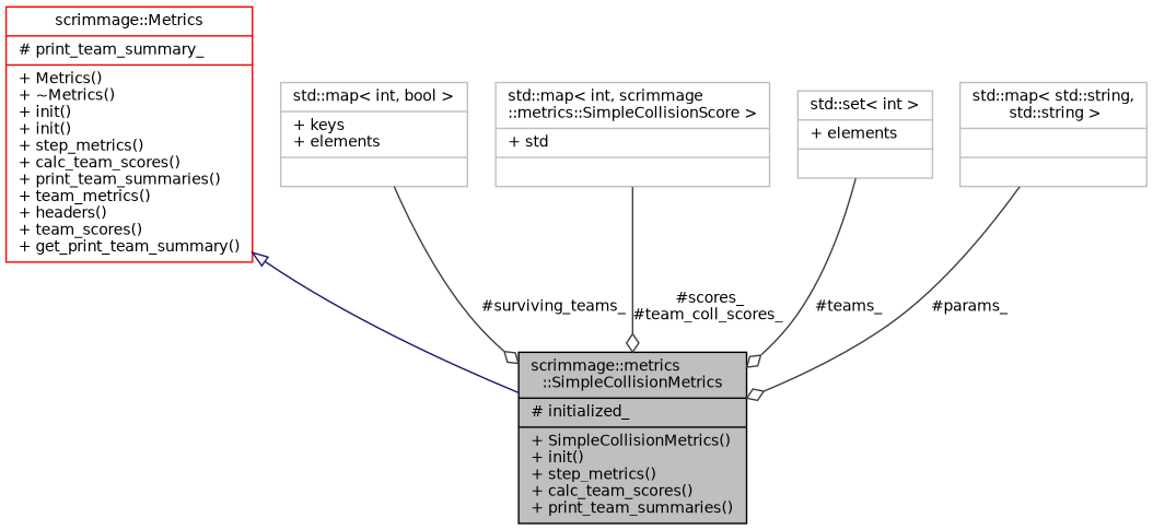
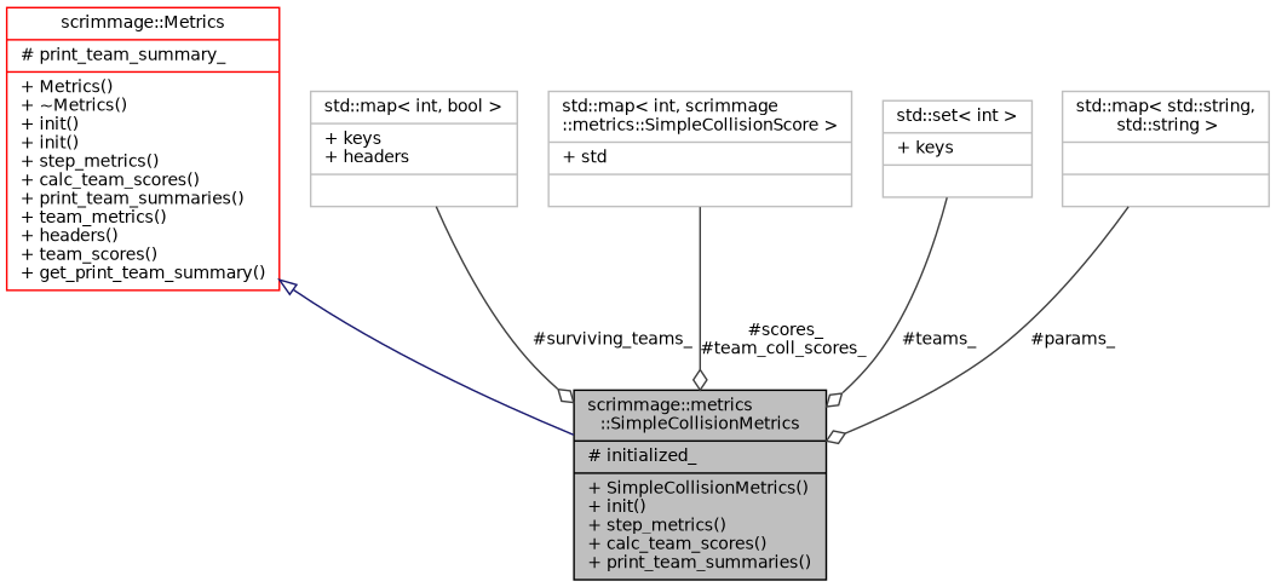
  digraph {
    node [color=grey75 fillcolor=white fontname=Helvetica fontsize=10 shape=record style=filled]
    edge [color=grey25 fontname=Helvetica fontsize=10 labelfontname=Helvetica labelfontsize=10 style=solid arrowhead=odiamond]
    n1 [color=black fillcolor=grey75 fontcolor=black height=0.2 label="{scrimmage::metrics\l::SimpleCollisionMetrics\n|# initialized_\l|+ SimpleCollisionMetrics()\l+ init()\l+ step_metrics()\l+ calc_team_scores()\l+ print_team_summaries()\l}" width=0.4]
    n2 [color=red height=0.2 label="{scrimmage::Metrics\n|# print_team_summary_\l|+ Metrics()\l+ ~Metrics()\l+ init()\l+ init()\l+ step_metrics()\l+ calc_team_scores()\l+ print_team_summaries()\l+ team_metrics()\l+ headers()\l+ team_scores()\l+ get_print_team_summary()\l}" width=0.4]
-   n3 [height=0.2 label="{std::map\< int, bool \>\n|+ keys\l+ elements\l|}" width=0.4]
+   n3 [height=0.2 label="{std::map\< int, bool \>\n|+ keys\l+ headers\l|}" width=0.4]
    n4 [height=0.2 label="{std::map\< int, scrimmage\l::metrics::SimpleCollisionScore \>\n|+ std\l|}" width=0.4]
-   n5 [height=0.2 label="{std::set\< int \>\n|+ elements\l|}" width=0.4]
+   n5 [height=0.2 label="{std::set\< int \>\n|+ keys\l|}" width=0.4]
    n6 [height=0.2 label="{std::map\< std::string,\l std::string \>\n||}" width=0.4]
    n2 -> n1 [arrowtail=onormal color=midnightblue dir=back arrowhead=""]
    n3 -> n1 [label=" #surviving_teams_"]
    n4 -> n1 [label=" #scores_\n#team_coll_scores_"]
    n5 -> n1 [label=" #teams_"]
    n6 -> n1 [label=" #params_"]
  }
